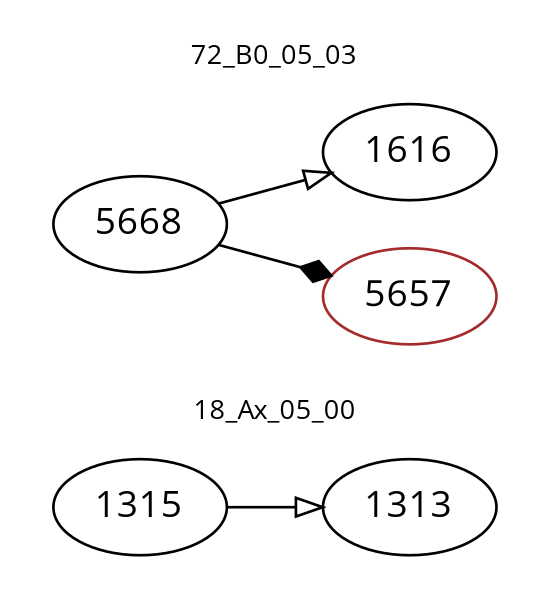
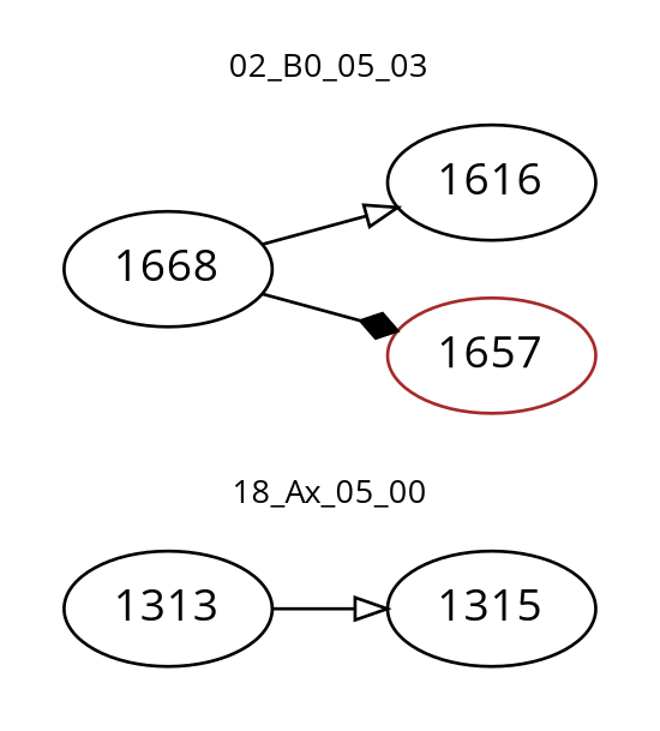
  digraph {
    fontname="Open Sans"
    rankdir=LR
    node [color=black fontname="Open Sans"]
    edge [arrowhead=onormal color=black fontname="Open Sans"]
    n1 [label=1313]
    n2 [label=1315]
-   n3 [label=5668]
-   n4 [color=brown label=5657]
+   n3 [label=1668]
+   n4 [color=brown label=1657]
    n5 [label=1616]
    subgraph cluster_1 {
      color=white
      fontsize=10
      label="18_Ax_05_00"
      n1
      n2
    }
    subgraph cluster_2 {
      color=white
      fontsize=10
-     label="72_B0_05_03"
+     label="02_B0_05_03"
      n3
      n4
      n5
    }
-   n2 -> n1
+   n1 -> n2
    n3 -> n4 [arrowhead=diamond]
    n3 -> n5
  }
